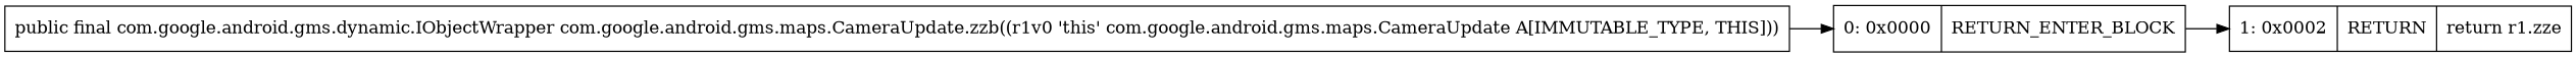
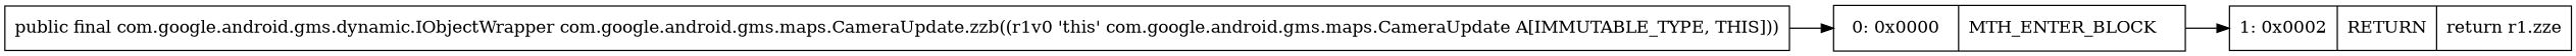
  digraph {
    rankdir=LR
    node [shape=record]
-   n1 [label="{0\:\ 0x0000|RETURN_ENTER_BLOCK\l}"]
+   n1 [label="{0\:\ 0x0000|MTH_ENTER_BLOCK\l}"]
    n2 [label="{1\:\ 0x0002|RETURN\l|return r1.zze\l}"]
    n3 [label="{public final com.google.android.gms.dynamic.IObjectWrapper com.google.android.gms.maps.CameraUpdate.zzb((r1v0 'this' com.google.android.gms.maps.CameraUpdate A[IMMUTABLE_TYPE, THIS])) }"]
    n1 -> n2
    n3 -> n1
  }
